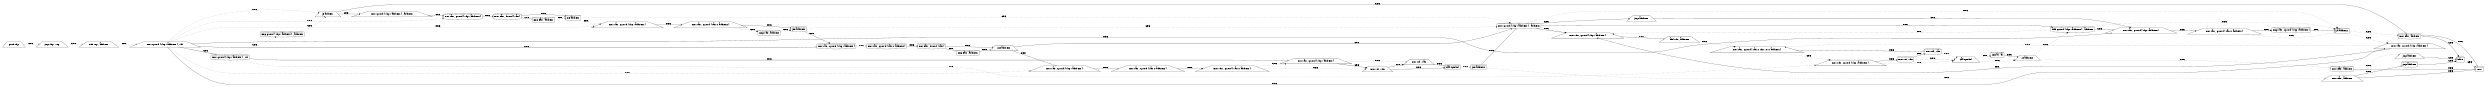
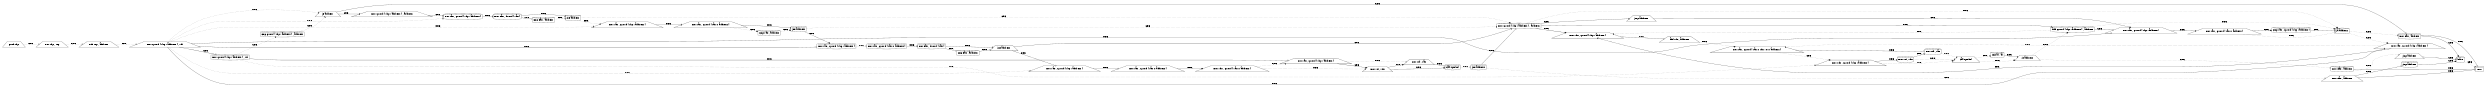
  digraph {
    rankdir=LR
    node [shape=trapezium]
    edge [arrowhead=tee style=solid]
    n1 [label="push rbp"]
-   n2 [label="jmp rbp , rsp"]
+   n2 [label="mov rbp , rsp"]
    n3 [label="sub rsp , address"]
    n4 [label="mov qword [ rbp - address ] , rdi"]
    n5 [label="mov qword [ rbp - address ] , rsi" shape=cylinder]
    n6 [label="je address"]
    n7 [label="mov rax , qword [ rbp - address ]" shape=cylinder]
    n8 [label="mov rax , qword [ rbp - address ]"]
    n9 [label="mov rax , qword [ rbp - address ]"]
    n10 [label="mov rax , qword [ rbp - address ]" shape=cylinder]
    n11 [label="mov rax , qword [ rbp - address ]"]
    n12 [label="mov rax , qword [ rbp - address ]"]
    n13 [label="cmp qword [ rbp - address ] , address" shape=cylinder]
    n14 [label="mov rdx , qword [ rbp - address ]"]
    n15 [label="mov rax , qword [ rbp - address ]"]
    n16 [label="mov eax , address" shape=cylinder]
    n17 [label="mov qword [ rbp - address ] , address"]
    n18 [label="mov eax , dword [ rax ]" shape=cylinder]
    n19 [label="mov rax , qword [ rax + address ]"]
    n20 [label="mov rax , qword [ rax + address ]"]
    n21 [label="mov rax , qword [ rax + address ]" shape=cylinder]
    n22 [label="mov rdx , qword [ rbp - address ]"]
    n23 [label="mov rax , qword [ rax + rdx * 8 + address ]"]
    n24 [label="mov rax , qword [ rax + address ]"]
    n25 [label="mov rsi , rdx" shape=cylinder]
    n26 [label="call symbol"]
    n27 [label="mov rsi , rdx"]
    n28 [label="mov rdi , rax"]
    n29 [label=leave shape=cylinder]
    n30 [label=retn shape=cylinder]
    n31 [label="cmp eax , address" shape=cylinder]
    n32 [label="jne address" shape=cylinder]
    n33 [label="mov qword [ rbp - address ] , address" shape=cylinder]
    n34 [label="jmp address"]
    n35 [label="ja address" shape=cylinder]
    n36 [label="add qword [ rbp - address ] , address" shape=cylinder]
    n37 [label="add rdx , address"]
    n38 [label="cmp rax , address" shape=cylinder]
    n39 [label="jne address" shape=cylinder]
    n40 [label="cmp rax , qword [ rbp - address ]" shape=cylinder]
    n41 [label="mov eax , dword [ rax ]" shape=cylinder]
    n42 [label="mov rdi , rax" shape=cylinder]
    n43 [label="cmp eax , address" shape=cylinder]
    n44 [label="jne address"]
    n45 [label="mov rdx , qword [ rax + address ]"]
    n46 [label="test al , al" shape=cylinder]
    n47 [label="je address"]
    n48 [label="mov eax , address" shape=cylinder]
    n49 [label="jmp address"]
    n50 [label="call symbol" shape=cylinder]
    n51 [label="jne address" shape=cylinder]
    n52 [label="mov eax , address"]
    n53 [label="jmp address" shape=cylinder]
    n1 -> n2 [arrowhead=odot label=CFG style=dotted]
    n2 -> n3 [arrowhead=odot label=CFG style=dotted]
    n3 -> n4 [arrowhead=odot label=CFG style=dotted]
    n4 -> n5 [arrowhead=odot label=CFG]
    n4 -> n6 [label=DFG style=dotted]
    n4 -> n7 [label=DFG style=dotted]
    n4 -> n8 [label=DFG style=dotted]
    n4 -> n9 [arrowhead=odot label=DFG]
    n4 -> n10 [arrowhead=odot label=DFG]
    n4 -> n11 [label=DFG]
    n4 -> n12 [arrowhead=odot label=DFG style=dotted]
    n5 -> n13 [label=CFG style=dotted]
    n5 -> n14 [arrowhead=odot label=DFG style=dotted]
    n5 -> n15 [arrowhead=odot label=DFG]
    n6 -> n16 [arrowhead=odot label=CFG]
    n6 -> n17 [label=CFG]
    n7 -> n18 [label=DFG]
    n8 -> n19 [label=DFG]
    n9 -> n20 [label=DFG]
    n10 -> n21 [arrowhead=odot label=DFG style=dotted]
    n11 -> n22 [label=CFG]
    n11 -> n23 [label=DFG style=dotted]
    n12 -> n24 [arrowhead=odot label=DFG]
    n13 -> n6 [label=CFG style=dotted]
    n14 -> n25 [label=DFG]
    n14 -> n26 [arrowhead=diamond label=DFG style=dotted]
    n15 -> n27 [arrowhead=diamond label=CFG]
    n15 -> n28 [arrowhead=odot label=DFG style=dotted]
    n16 -> n29 [arrowhead=diamond label=CFG]
    n16 -> n30 [arrowhead=odot label=DFG]
    n17 -> n7 [label=CFG]
    n18 -> n31 [arrowhead=odot label=CFG]
    n18 -> n32 [label=DFG]
    n19 -> n38 [arrowhead=diamond label=CFG style=dotted]
    n19 -> n39 [label=DFG]
    n20 -> n35 [arrowhead=odot label=DFG style=dotted]
    n20 -> n40 [arrowhead=diamond label=CFG]
    n21 -> n41 [label=DFG]
    n22 -> n37 [arrowhead=odot label=DFG]
    n23 -> n14 [arrowhead=diamond label=CFG style=dotted]
    n23 -> n42 [arrowhead=odot label=DFG]
    n24 -> n45 [arrowhead=diamond label=DFG]
    n25 -> n26 [label=DFG style=dotted]
    n25 -> n42 [label=CFG]
    n26 -> n46 [label=CFG style=dotted]
    n26 -> n47 [arrowhead=diamond label=DFG style=dotted]
    n27 -> n28 [arrowhead=diamond label=CFG]
    n27 -> n50 [arrowhead=diamond label=DFG]
    n28 -> n50 [arrowhead=odot label=DFG]
    n29 -> n30 [label=CFG style=dotted]
    n31 -> n32 [label=CFG style=dotted]
    n32 -> n8 [label=CFG style=dotted]
    n32 -> n33 [arrowhead=diamond label=CFG style=dotted]
    n33 -> n22 [arrowhead=diamond label=DFG]
    n33 -> n34 [label=CFG]
    n33 -> n35 [arrowhead=diamond label=DFG style=dotted]
    n33 -> n36 [label=DFG]
    n34 -> n9 [arrowhead=diamond label=CFG]
    n35 -> n11 [arrowhead=diamond label=CFG style=dotted]
    n35 -> n16 [label=CFG style=dotted]
    n36 -> n9 [arrowhead=odot label=CFG]
    n36 -> n22 [label=DFG style=dotted]
    n36 -> n35 [arrowhead=diamond label=DFG style=dotted]
    n37 -> n23 [arrowhead=diamond label=DFG style=dotted]
    n38 -> n39 [arrowhead=diamond label=CFG style=dotted]
    n39 -> n10 [arrowhead=diamond label=CFG]
    n39 -> n33 [label=CFG style=dotted]
    n40 -> n35 [label=CFG]
    n41 -> n43 [arrowhead=odot label=CFG]
    n41 -> n44 [label=DFG]
    n42 -> n26 [label=DFG style=dotted]
    n43 -> n44 [arrowhead=odot label=CFG]
    n44 -> n12 [arrowhead=odot label=CFG]
    n44 -> n33 [label=CFG]
    n45 -> n15 [label=CFG style=dotted]
    n45 -> n27 [label=DFG style=dotted]
    n46 -> n47 [label=CFG]
    n47 -> n36 [arrowhead=diamond label=CFG style=dotted]
    n47 -> n48 [arrowhead=odot label=CFG style=dotted]
    n48 -> n30 [arrowhead=odot label=DFG]
    n48 -> n49 [arrowhead=odot label=CFG style=dotted]
    n49 -> n29 [label=CFG]
    n50 -> n51 [arrowhead=odot label=DFG style=dotted]
    n51 -> n33 [arrowhead=odot label=CFG]
    n51 -> n52 [arrowhead=odot label=CFG style=dotted]
    n52 -> n30 [arrowhead=odot label=DFG]
    n52 -> n53 [arrowhead=odot label=CFG]
    n53 -> n29 [arrowhead=diamond label=CFG]
  }
